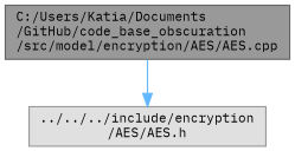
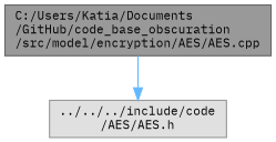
  digraph {
    fontname="IBM Plex Mono"
    node [fontname="IBM Plex Mono" fontsize=10 shape=box style=filled]
    n1 [color=gray40 fillcolor=grey60 fontcolor=black height=0.2 label="C:/Users/Katia/Documents\l/GitHub/code_base_obscuration\l/src/model/encryption/AES/AES.cpp" width=0.4]
-   n2 [color=grey60 fillcolor="#E0E0E0" height=0.2 label="../../../include/encryption\l/AES/AES.h" width=0.4]
+   n2 [color=grey60 fillcolor="#E0E0E0" height=0.2 label="../../../include/code\l/AES/AES.h" width=0.4]
    n1 -> n2 [color=steelblue1 fontname="IBM Plex Mono" fontsize=10 labelfontname=Helvetica labelfontsize=10 style=solid]
  }
